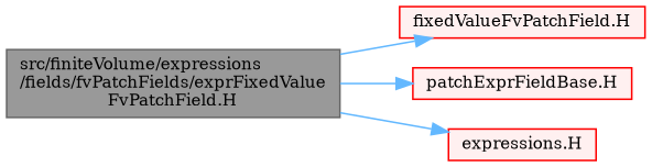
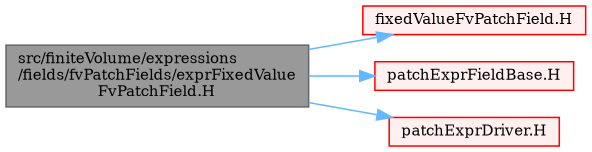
  digraph {
    rankdir=LR
    fontname="DejaVu Serif"
    node [color=red fillcolor="#FFF0F0" fontname="DejaVu Serif" fontsize=10 shape=box style=filled]
    edge [color=steelblue1 fontname="DejaVu Serif" fontsize=10 labelfontname=Helvetica labelfontsize=10 style=solid]
    n1 [color=gray40 fillcolor=grey60 fontcolor=black height=0.2 label="src/finiteVolume/expressions\l/fields/fvPatchFields/exprFixedValue\lFvPatchField.H" width=0.4]
    n2 [height=0.2 label="fixedValueFvPatchField.H" width=0.4]
    n3 [height=0.2 label="patchExprFieldBase.H" width=0.4]
-   n4 [height=0.2 label="expressions.H" width=0.4]
+   n4 [height=0.2 label="patchExprDriver.H" width=0.4]
    n1 -> n2
    n1 -> n3
    n1 -> n4
  }
